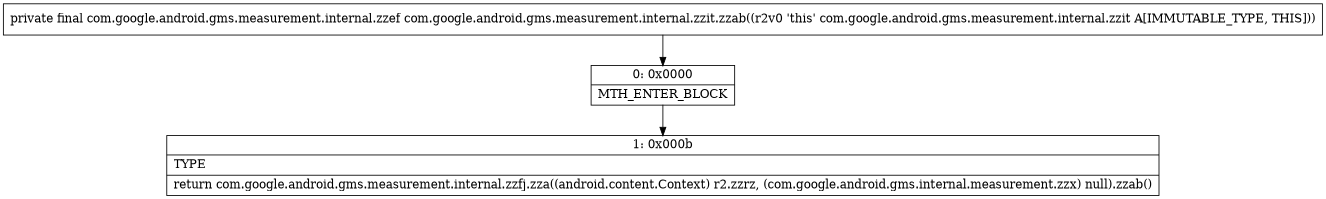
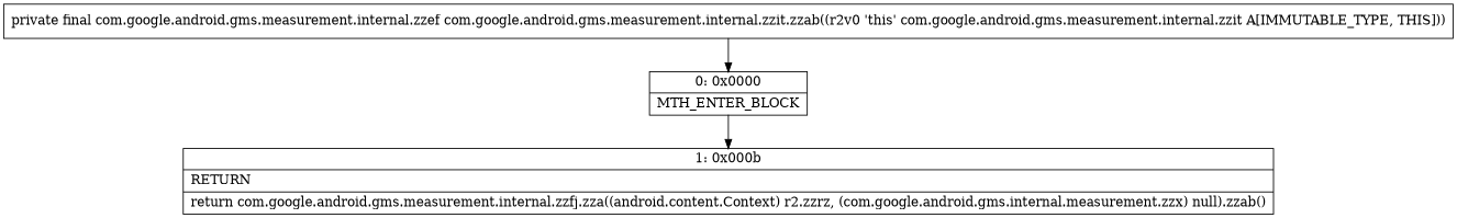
  digraph {
    node [shape=record]
    n1 [label="{0\:\ 0x0000|MTH_ENTER_BLOCK\l}"]
-   n2 [label="{1\:\ 0x000b|TYPE\l|return com.google.android.gms.measurement.internal.zzfj.zza((android.content.Context) r2.zzrz, (com.google.android.gms.internal.measurement.zzx) null).zzab()\l}"]
+   n2 [label="{1\:\ 0x000b|RETURN\l|return com.google.android.gms.measurement.internal.zzfj.zza((android.content.Context) r2.zzrz, (com.google.android.gms.internal.measurement.zzx) null).zzab()\l}"]
    n3 [label="{private final com.google.android.gms.measurement.internal.zzef com.google.android.gms.measurement.internal.zzit.zzab((r2v0 'this' com.google.android.gms.measurement.internal.zzit A[IMMUTABLE_TYPE, THIS])) }"]
    n1 -> n2
    n3 -> n1
  }
